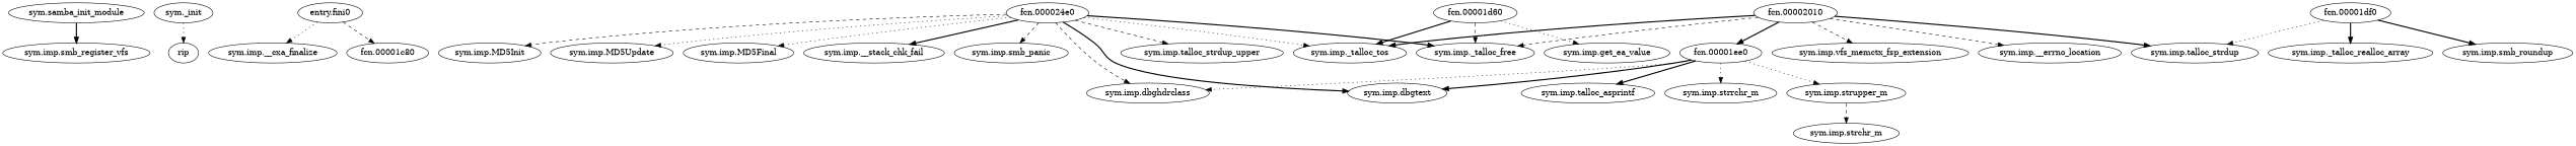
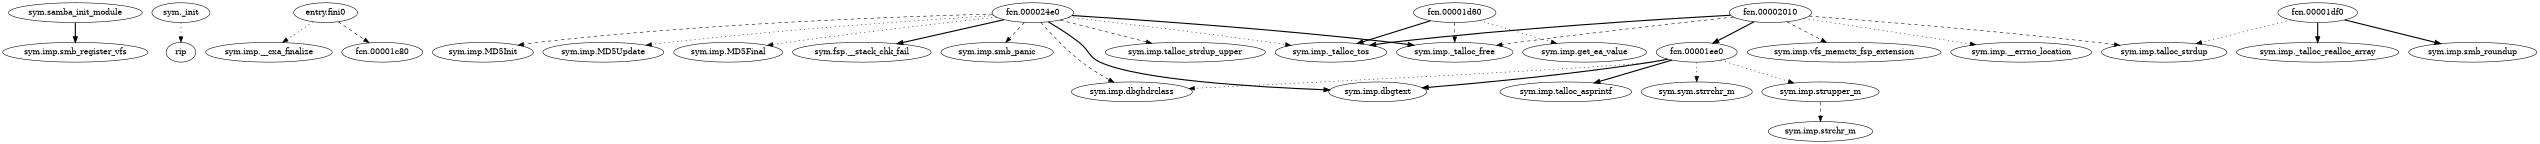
  digraph {
    edge [style=bold]
    n1 [label="sym.samba_init_module"]
    n2 [label="sym.imp.smb_register_vfs"]
    n3 [label="sym._init"]
    n4 [label=rip]
    n5 [label="entry.fini0"]
    n6 [label="sym.imp.__cxa_finalize"]
    n7 [label="fcn.00001c80"]
    n8 [label="fcn.00001ee0"]
    n9 [label="sym.imp.talloc_asprintf"]
-   n10 [label="sym.imp.strrchr_m"]
+   n10 [label="sym.sym.strrchr_m"]
    n11 [label="sym.imp.strupper_m"]
    n12 [label="sym.imp.dbghdrclass"]
    n13 [label="sym.imp.dbgtext"]
    n14 [label="sym.imp.strchr_m"]
    n15 [label="fcn.00002010"]
    n16 [label="sym.imp._talloc_tos"]
    n17 [label="sym.imp._talloc_free"]
    n18 [label="sym.imp.vfs_memctx_fsp_extension"]
    n19 [label="sym.imp.talloc_strdup"]
    n20 [label="sym.imp.__errno_location"]
    n21 [label="fcn.00001d60"]
    n22 [label="sym.imp.get_ea_value"]
    n23 [label="fcn.000024e0"]
    n24 [label="sym.imp.talloc_strdup_upper"]
    n25 [label="sym.imp.MD5Init"]
    n26 [label="sym.imp.MD5Update"]
    n27 [label="sym.imp.MD5Final"]
-   n28 [label="sym.imp.__stack_chk_fail"]
+   n28 [label="sym.fsp.__stack_chk_fail"]
    n29 [label="sym.imp.smb_panic"]
    n30 [label="fcn.00001df0"]
    n31 [label="sym.imp.smb_roundup"]
    n32 [label="sym.imp._talloc_realloc_array"]
    n1 -> n2
    n3 -> n4 [style=dotted]
    n5 -> n6 [style=dotted]
    n5 -> n7 [style=dashed]
    n8 -> n9
    n8 -> n10 [style=dotted]
    n8 -> n11 [style=dotted]
    n8 -> n12 [style=dotted]
    n8 -> n13
    n11 -> n14 [style=dashed]
    n15 -> n8
    n15 -> n16
    n15 -> n17 [style=dashed]
    n15 -> n18 [style=dashed]
-   n15 -> n19
-   n15 -> n20 [style=dashed]
+   n15 -> n19 [style=dashed]
+   n15 -> n20 [style=dotted]
    n21 -> n16
    n21 -> n17 [style=dashed]
    n21 -> n22 [style=dotted]
    n23 -> n12 [style=dashed]
    n23 -> n13
    n23 -> n16 [style=dotted]
    n23 -> n17
    n23 -> n24 [style=dashed]
    n23 -> n25 [style=dashed]
    n23 -> n26 [style=dotted]
    n23 -> n27 [style=dotted]
    n23 -> n28
    n23 -> n29 [style=dashed]
    n30 -> n19 [style=dotted]
    n30 -> n31
    n30 -> n32
  }
